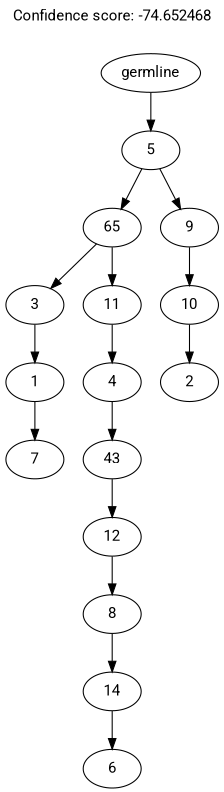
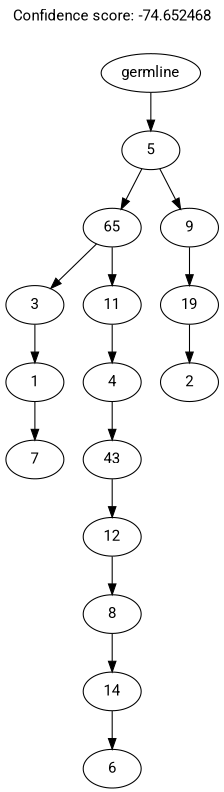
  digraph {
    fontname=Roboto
    label="Confidence score: -74.652468"
    labelloc=t
    node [fontname=Roboto]
    edge [fontname=Roboto]
    n1 [label=1]
    n2 [label=7]
    n3 [label=3]
    n4 [label=14]
    n5 [label=6]
    n6 [label=8]
    n7 [label=12]
    n8 [label=43]
    n9 [label=4]
    n10 [label=11]
    n11 [label=65]
-   n12 [label=10]
+   n12 [label=19]
    n13 [label=2]
    n14 [label=9]
    n15 [label=5]
    n16 [label=germline]
    n1 -> n2
    n3 -> n1
    n4 -> n5
    n6 -> n4
    n7 -> n6
    n8 -> n7
    n9 -> n8
    n10 -> n9
    n11 -> n3
    n11 -> n10
    n12 -> n13
    n14 -> n12
    n15 -> n11
    n15 -> n14
    n16 -> n15
  }
